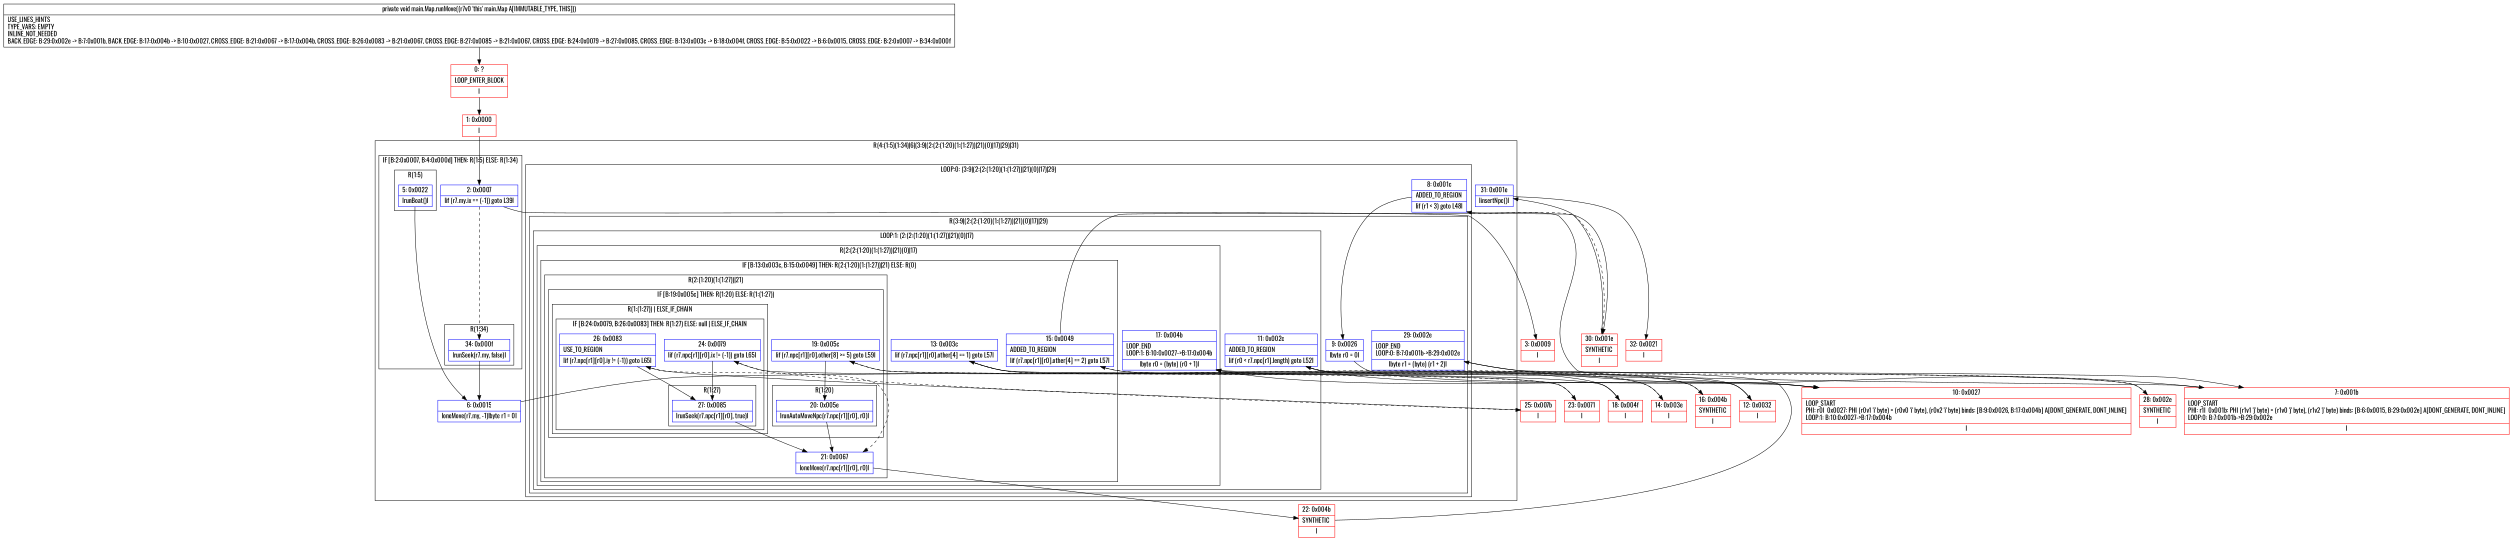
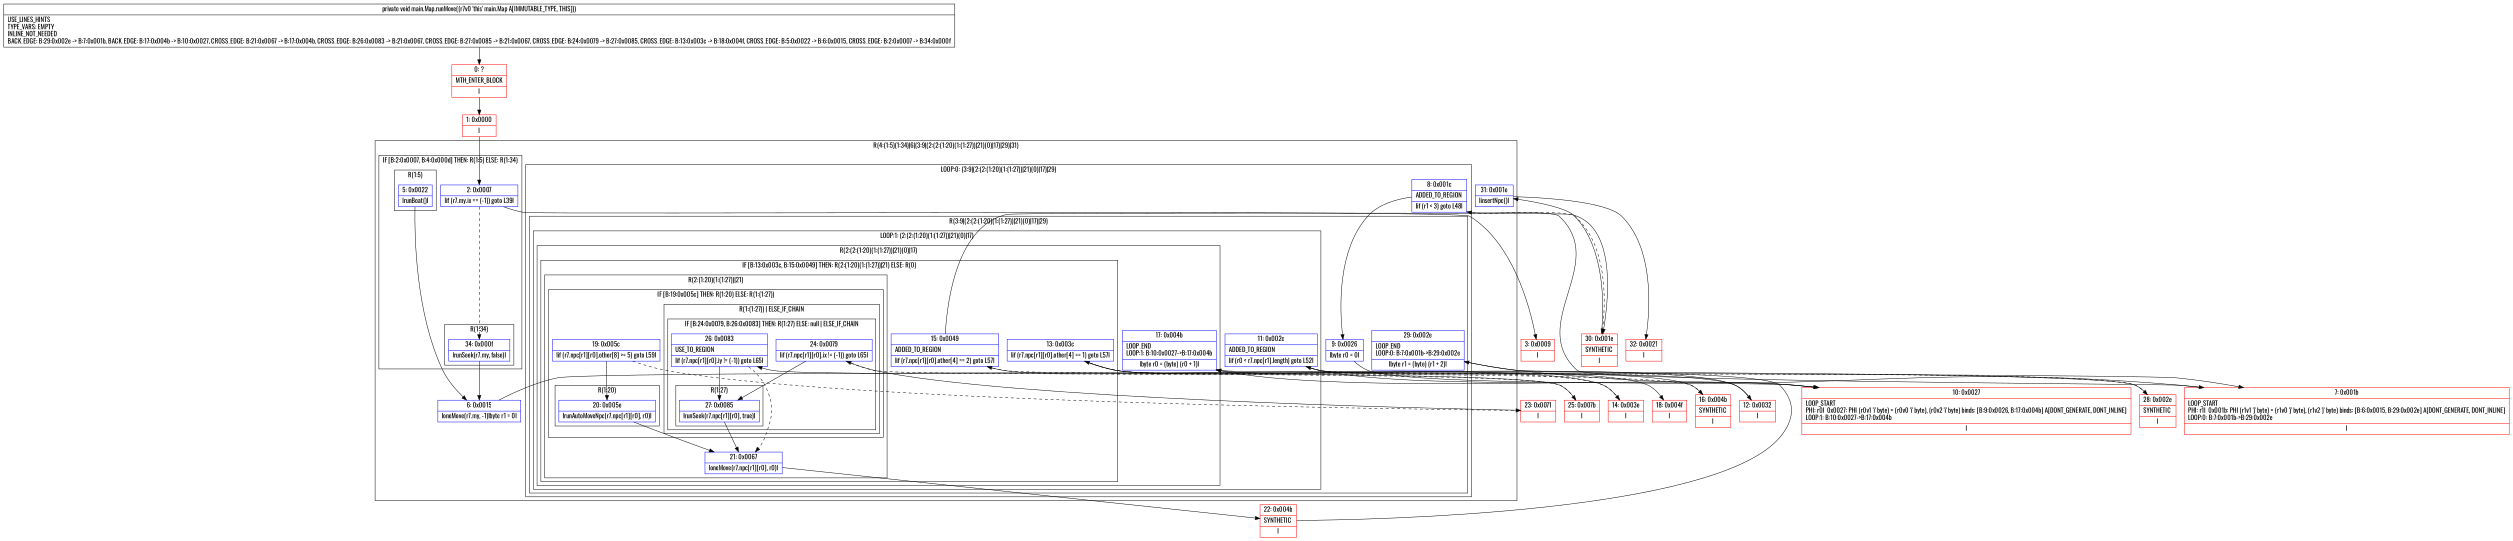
  digraph {
    fontname=Oswald
    node [color=blue fontname=Oswald shape=record]
    edge [fontname=Oswald]
    n1 [label="{5\:\ 0x0022|lrunBoat()l}"]
    n2 [label="{34\:\ 0x000f|lrunSeek(r7.my, false)l}"]
    n3 [label="{2\:\ 0x0007|lif (r7.my.ix == (\-1)) goto L39l}"]
    n4 [label="{20\:\ 0x005e|lrunAutoMoveNpc(r7.npc[r1][r0], r0)l}"]
    n5 [label="{27\:\ 0x0085|lrunSeek(r7.npc[r1][r0], true)l}"]
    n6 [label="{24\:\ 0x0079|lif (r7.npc[r1][r0].ix != (\-1)) goto L65l}"]
    n7 [label="{26\:\ 0x0083|USE_TO_REGION\l|lif (r7.npc[r1][r0].iy != (\-1)) goto L65l}"]
    n8 [label="{19\:\ 0x005c|lif (r7.npc[r1][r0].other[8] \>= 5) goto L59l}"]
    n9 [label="{21\:\ 0x0067|loneMove(r7.npc[r1][r0], r0)l}"]
    n10 [label="{13\:\ 0x003c|lif (r7.npc[r1][r0].other[4] == 1) goto L57l}"]
    n11 [label="{15\:\ 0x0049|ADDED_TO_REGION\l|lif (r7.npc[r1][r0].other[4] == 2) goto L57l}"]
    n12 [label="{17\:\ 0x004b|LOOP_END\lLOOP:1: B:10:0x0027\-\>B:17:0x004b\l|lbyte r0 = (byte) (r0 + 1)l}"]
    n13 [label="{11\:\ 0x002c|ADDED_TO_REGION\l|lif (r0 \< r7.npc[r1].length) goto L52l}"]
    n14 [label="{9\:\ 0x0026|lbyte r0 = 0l}"]
    n15 [label="{29\:\ 0x002e|LOOP_END\lLOOP:0: B:7:0x001b\-\>B:29:0x002e\l|lbyte r1 = (byte) (r1 + 2)l}"]
    n16 [label="{8\:\ 0x001c|ADDED_TO_REGION\l|lif (r1 \< 3) goto L48l}"]
    n17 [label="{6\:\ 0x0015|loneMove(r7.my, \-1)lbyte r1 = 0l}"]
    n18 [label="{31\:\ 0x001e|linsertNpc()l}"]
    n19 [color=red label="{3\:\ 0x0009|l}"]
    n20 [color=red label="{25\:\ 0x007b|l}"]
    n21 [color=red label="{23\:\ 0x0071|l}"]
    n22 [color=red label="{22\:\ 0x004b|SYNTHETIC\l|l}"]
    n23 [color=red label="{14\:\ 0x003e|l}"]
    n24 [color=red label="{18\:\ 0x004f|l}"]
    n25 [color=red label="{30\:\ 0x001e|SYNTHETIC\l|l}"]
    n26 [color=red label="{16\:\ 0x004b|SYNTHETIC\l|l}"]
    n27 [color=red label="{10\:\ 0x0027|LOOP_START\lPHI: r0l  0x0027: PHI (r0v1 'i' byte) = (r0v0 'i' byte), (r0v2 'i' byte) binds: [B:9:0x0026, B:17:0x004b] A[DONT_GENERATE, DONT_INLINE]\lLOOP:1: B:10:0x0027\-\>B:17:0x004b\l|l}"]
    n28 [color=red label="{12\:\ 0x0032|l}"]
    n29 [color=red label="{28\:\ 0x002e|SYNTHETIC\l|l}"]
    n30 [color=red label="{7\:\ 0x001b|LOOP_START\lPHI: r1l  0x001b: PHI (r1v1 'j' byte) = (r1v0 'j' byte), (r1v2 'j' byte) binds: [B:6:0x0015, B:29:0x002e] A[DONT_GENERATE, DONT_INLINE]\lLOOP:0: B:7:0x001b\-\>B:29:0x002e\l|l}"]
    n31 [color=red label="{32\:\ 0x0021|l}"]
-   n32 [color=red label="{0\:\ ?|LOOP_ENTER_BLOCK\l|l}"]
+   n32 [color=red label="{0\:\ ?|MTH_ENTER_BLOCK\l|l}"]
    n33 [color=red label="{1\:\ 0x0000|l}"]
    n34 [label="{private void main.Map.runMove((r7v0 'this' main.Map A[IMMUTABLE_TYPE, THIS]))  | USE_LINES_HINTS\lTYPE_VARS: EMPTY\lINLINE_NOT_NEEDED\lBACK_EDGE: B:29:0x002e \-\> B:7:0x001b, BACK_EDGE: B:17:0x004b \-\> B:10:0x0027, CROSS_EDGE: B:21:0x0067 \-\> B:17:0x004b, CROSS_EDGE: B:26:0x0083 \-\> B:21:0x0067, CROSS_EDGE: B:27:0x0085 \-\> B:21:0x0067, CROSS_EDGE: B:24:0x0079 \-\> B:27:0x0085, CROSS_EDGE: B:13:0x003c \-\> B:18:0x004f, CROSS_EDGE: B:5:0x0022 \-\> B:6:0x0015, CROSS_EDGE: B:2:0x0007 \-\> B:34:0x000f\l}" color=""]
    subgraph cluster_1 {
      label="R(4:(1:5)(1:34)|6|(3:9|(2:(2:(1:20)(1:(1:27))|21)(0)|17)|29)|31)"
      n17
      n18
      subgraph cluster_2 {
        label="IF [B:2:0x0007, B:4:0x000d] THEN: R(1:5) ELSE: R(1:34)"
        n3
        subgraph cluster_3 {
          label="R(1:5)"
          n1
        }
        subgraph cluster_4 {
          label="R(1:34)"
          n2
        }
      }
      subgraph cluster_5 {
        label="LOOP:0: (3:9|(2:(2:(1:20)(1:(1:27))|21)(0)|17)|29)"
        n16
        subgraph cluster_6 {
          label="R(3:9|(2:(2:(1:20)(1:(1:27))|21)(0)|17)|29)"
          n14
          n15
          subgraph cluster_7 {
            label="LOOP:1: (2:(2:(1:20)(1:(1:27))|21)(0)|17)"
            n13
            subgraph cluster_8 {
              label="R(2:(2:(1:20)(1:(1:27))|21)(0)|17)"
              n12
              subgraph cluster_9 {
                label="IF [B:13:0x003c, B:15:0x0049] THEN: R(2:(1:20)(1:(1:27))|21) ELSE: R(0)"
                n10
                n11
                subgraph cluster_10 {
                  label="R(2:(1:20)(1:(1:27))|21)"
                  n9
                  subgraph cluster_11 {
                    label="IF [B:19:0x005c] THEN: R(1:20) ELSE: R(1:(1:27))"
                    n8
                    subgraph cluster_12 {
                      label="R(1:20)"
                      n4
                    }
                    subgraph cluster_13 {
                      label="R(1:(1:27)) | ELSE_IF_CHAIN\l"
                      subgraph cluster_14 {
                        label="IF [B:24:0x0079, B:26:0x0083] THEN: R(1:27) ELSE: null | ELSE_IF_CHAIN\l"
                        n6
                        n7
                        subgraph cluster_15 {
                          label="R(1:27)"
                          n5
                        }
                      }
                    }
                  }
                }
                subgraph cluster_16 {
                  label="R(0)"
                }
              }
            }
          }
        }
      }
    }
    n1 -> n17
    n2 -> n17
    n3 -> n2 [style=dashed]
    n3 -> n19
    n4 -> n9
    n5 -> n9
    n6 -> n5
    n6 -> n20 [style=dashed]
    n7 -> n5
    n7 -> n9 [style=dashed]
    n8 -> n4
    n8 -> n21 [style=dashed]
    n9 -> n22
    n10 -> n23 [style=dashed]
    n10 -> n24
    n11 -> n25
    n11 -> n26 [style=dashed]
    n12 -> n27
    n13 -> n28
    n13 -> n29 [style=dashed]
    n14 -> n27
    n15 -> n30
    n16 -> n14
    n16 -> n25 [style=dashed]
    n17 -> n30
    n18 -> n31
    n20 -> n7
    n21 -> n6
    n22 -> n12
    n23 -> n11
-   n24 -> n8
    n25 -> n18
    n26 -> n12
    n27 -> n13
    n28 -> n10
    n29 -> n15
    n30 -> n16
    n32 -> n33
    n33 -> n3
    n34 -> n32
  }
